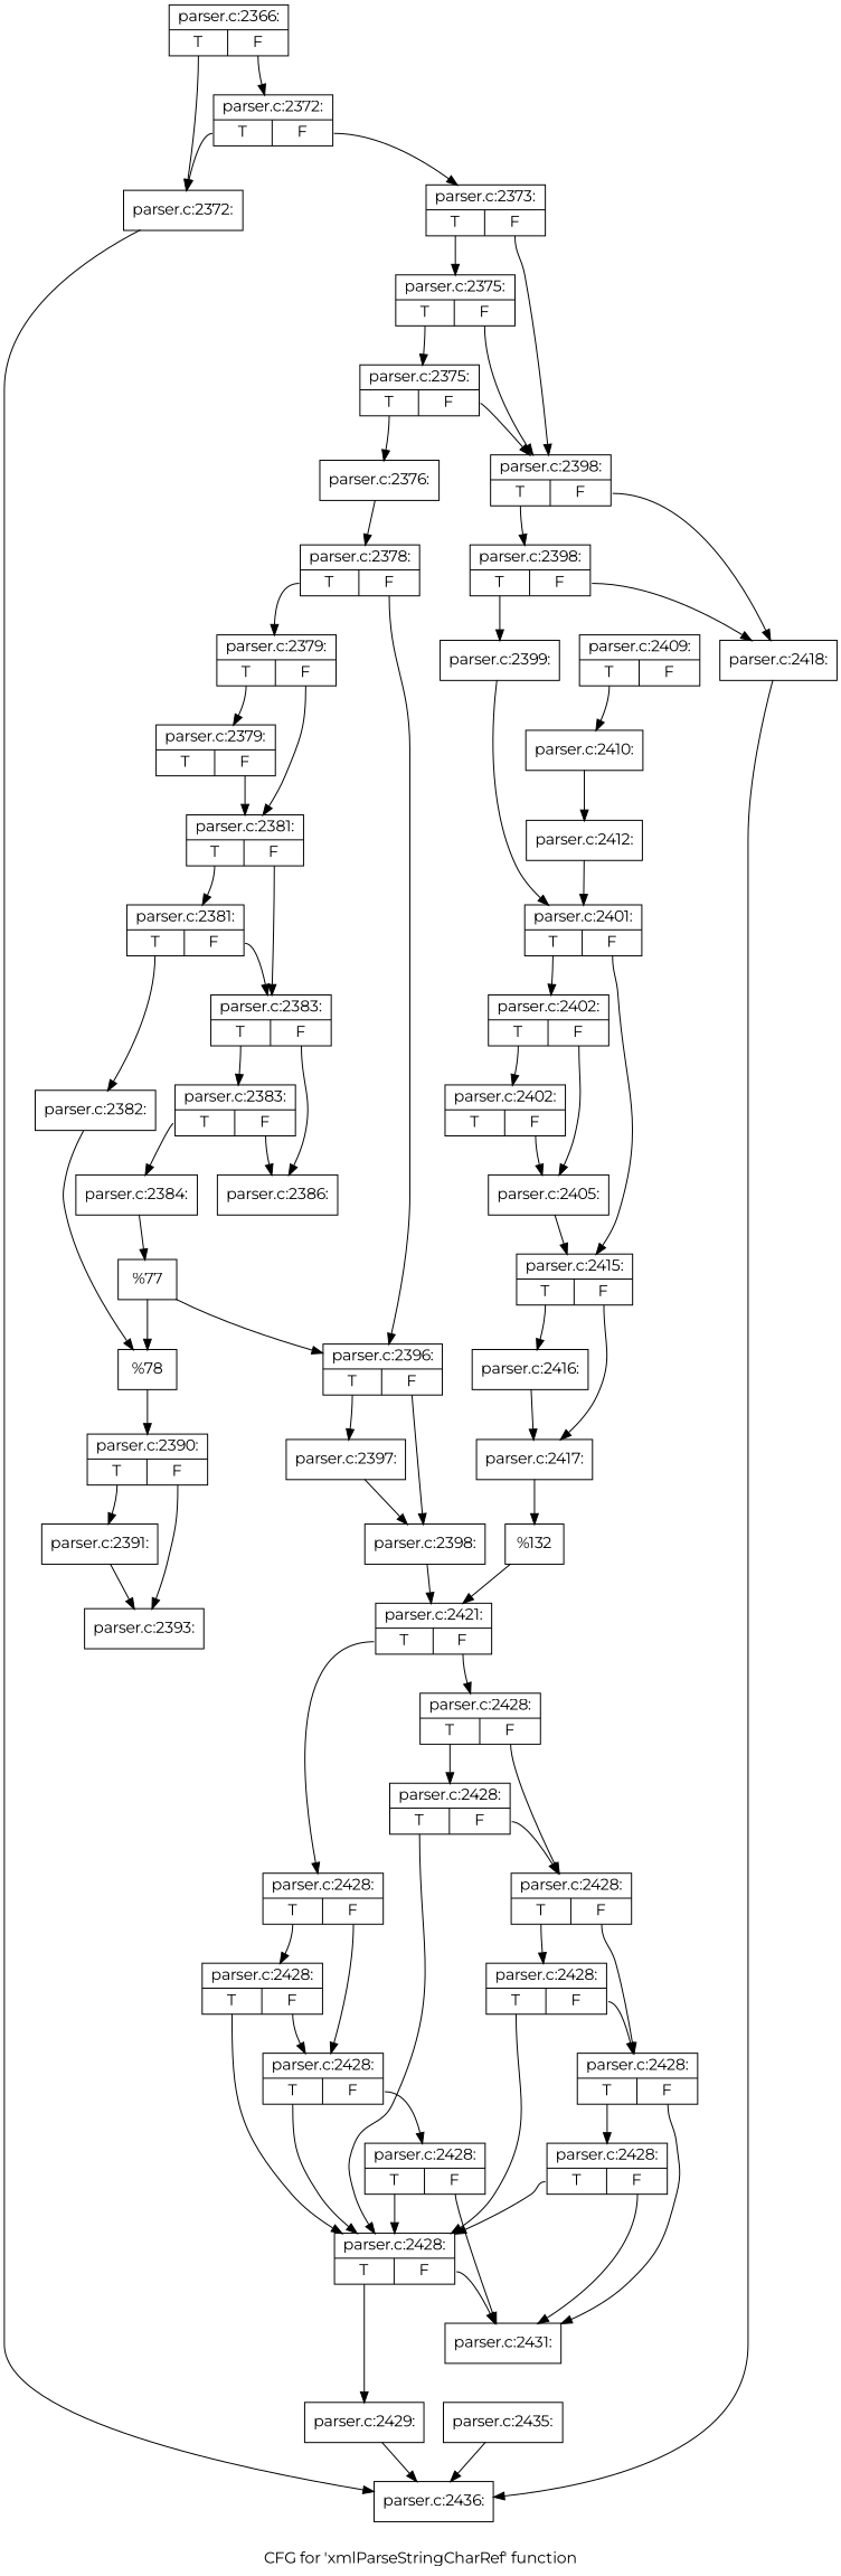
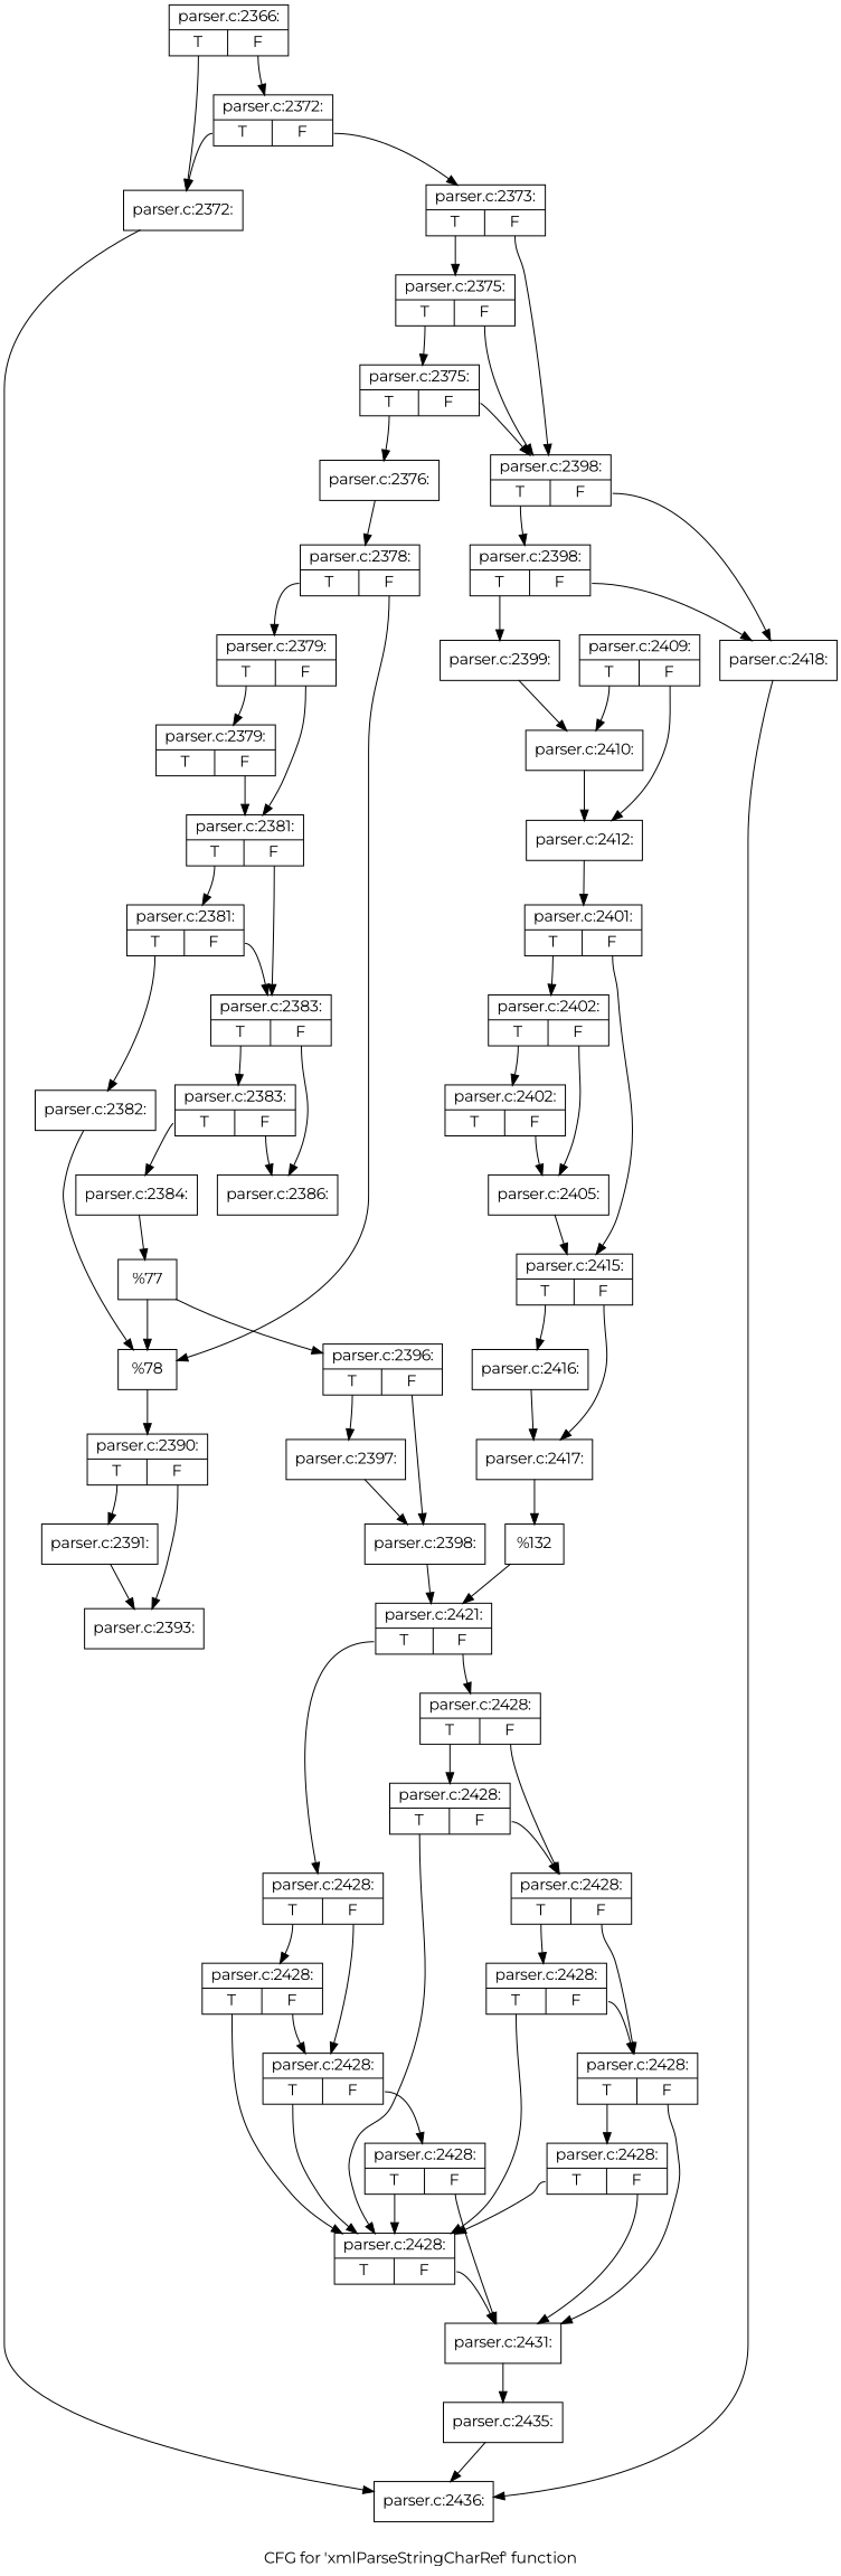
  digraph {
    fontname=Montserrat
    label="CFG for 'xmlParseStringCharRef' function"
    node [fontname=Montserrat shape=record]
    edge [fontname=Montserrat tailport=s0]
    n1 [label="{parser.c:2366:|{<s0>T|<s1>F}}"]
    n2 [label="{parser.c:2372:}"]
    n3 [label="{parser.c:2372:|{<s0>T|<s1>F}}"]
    n4 [label="{parser.c:2436:}"]
    n5 [label="{parser.c:2373:|{<s0>T|<s1>F}}"]
    n6 [label="{parser.c:2375:|{<s0>T|<s1>F}}"]
    n7 [label="{parser.c:2398:|{<s0>T|<s1>F}}"]
    n8 [label="{parser.c:2375:|{<s0>T|<s1>F}}"]
    n9 [label="{parser.c:2398:|{<s0>T|<s1>F}}"]
    n10 [label="{parser.c:2418:}"]
    n11 [label="{parser.c:2376:}"]
    n12 [label="{parser.c:2399:}"]
    n13 [label="{parser.c:2378:|{<s0>T|<s1>F}}"]
    n14 [label="{parser.c:2379:|{<s0>T|<s1>F}}"]
    n15 [label="{parser.c:2396:|{<s0>T|<s1>F}}"]
    n16 [label="{parser.c:2379:|{<s0>T|<s1>F}}"]
    n17 [label="{parser.c:2381:|{<s0>T|<s1>F}}"]
    n18 [label="{parser.c:2397:}"]
    n19 [label="{parser.c:2398:}"]
    n20 [label="{parser.c:2381:|{<s0>T|<s1>F}}"]
    n21 [label="{parser.c:2383:|{<s0>T|<s1>F}}"]
    n22 [label="{parser.c:2421:|{<s0>T|<s1>F}}"]
    n23 [label="{parser.c:2382:}"]
    n24 [label="{parser.c:2383:|{<s0>T|<s1>F}}"]
    n25 [label="{parser.c:2386:}"]
    n26 [label="{parser.c:2390:|{<s0>T|<s1>F}}"]
    n27 [label="{parser.c:2391:}"]
    n28 [label="{parser.c:2393:}"]
    n29 [label="{%78}"]
    n30 [label="{parser.c:2384:}"]
    n31 [label="{%77}"]
    n32 [label="{parser.c:2428:|{<s0>T|<s1>F}}"]
    n33 [label="{parser.c:2428:|{<s0>T|<s1>F}}"]
    n34 [label="{parser.c:2428:|{<s0>T|<s1>F}}"]
    n35 [label="{parser.c:2428:|{<s0>T|<s1>F}}"]
    n36 [label="{parser.c:2428:|{<s0>T|<s1>F}}"]
    n37 [label="{parser.c:2428:|{<s0>T|<s1>F}}"]
    n38 [label="{parser.c:2401:|{<s0>T|<s1>F}}"]
    n39 [label="{parser.c:2402:|{<s0>T|<s1>F}}"]
    n40 [label="{parser.c:2415:|{<s0>T|<s1>F}}"]
    n41 [label="{parser.c:2402:|{<s0>T|<s1>F}}"]
    n42 [label="{parser.c:2405:}"]
    n43 [label="{parser.c:2416:}"]
    n44 [label="{parser.c:2417:}"]
    n45 [label="{%132}"]
    n46 [label="{parser.c:2409:|{<s0>T|<s1>F}}"]
    n47 [label="{parser.c:2410:}"]
    n48 [label="{parser.c:2412:}"]
    n49 [label="{parser.c:2428:|{<s0>T|<s1>F}}"]
    n50 [label="{parser.c:2428:|{<s0>T|<s1>F}}"]
    n51 [label="{parser.c:2428:|{<s0>T|<s1>F}}"]
    n52 [label="{parser.c:2428:|{<s0>T|<s1>F}}"]
    n53 [label="{parser.c:2431:}"]
-   n54 [label="{parser.c:2429:}"]
    n55 [label="{parser.c:2435:}"]
    n56 [label="{parser.c:2428:|{<s0>T|<s1>F}}"]
    n1 -> n2
    n1 -> n3 [tailport=s1]
    n2 -> n4
    n3 -> n2
    n3 -> n5 [tailport=s1]
    n5 -> n6
    n5 -> n7 [tailport=s1]
    n6 -> n7 [tailport=s1]
    n6 -> n8
    n7 -> n9
    n7 -> n10 [tailport=s1]
    n8 -> n7 [tailport=s1]
    n8 -> n11
    n9 -> n10 [tailport=s1]
    n9 -> n12
    n10 -> n4
    n11 -> n13
-   n12 -> n38
+   n12 -> n47
    n13 -> n14
-   n13 -> n15 [tailport=s1]
+   n13 -> n29 [tailport=s1]
    n14 -> n16
    n14 -> n17 [tailport=s1]
    n15 -> n18
    n15 -> n19 [tailport=s1]
    n16 -> n17 [tailport=s1]
    n17 -> n20
    n17 -> n21 [tailport=s1]
    n18 -> n19
    n19 -> n22
    n20 -> n21 [tailport=s1]
    n20 -> n23
    n21 -> n24
    n21 -> n25 [tailport=s1]
    n22 -> n32
    n22 -> n33 [tailport=s1]
    n23 -> n29
    n24 -> n25 [tailport=s1]
    n24 -> n30
    n26 -> n27
    n26 -> n28 [tailport=s1]
    n27 -> n28
    n29 -> n26
    n30 -> n31
    n31 -> n15
    n31 -> n29
    n32 -> n34
    n32 -> n35 [tailport=s1]
    n33 -> n36
    n33 -> n37 [tailport=s1]
    n34 -> n35 [tailport=s1]
    n34 -> n49
    n35 -> n49
    n35 -> n50 [tailport=s1]
    n36 -> n37 [tailport=s1]
    n36 -> n49
    n37 -> n51
    n37 -> n52 [tailport=s1]
    n38 -> n39
    n38 -> n40 [tailport=s1]
    n39 -> n41
    n39 -> n42 [tailport=s1]
    n40 -> n43
    n40 -> n44 [tailport=s1]
    n41 -> n42 [tailport=s1]
    n42 -> n40
    n43 -> n44
    n44 -> n45
    n45 -> n22
    n46 -> n47
+   n46 -> n48 [tailport=s1]
    n47 -> n48
    n48 -> n38
    n49 -> n53 [tailport=s1]
-   n49 -> n54
    n50 -> n49
    n50 -> n53 [tailport=s1]
    n51 -> n49
    n51 -> n52 [tailport=s1]
    n52 -> n53 [tailport=s1]
    n52 -> n56
-   n54 -> n4
+   n53 -> n55
    n55 -> n4
    n56 -> n49
    n56 -> n53 [tailport=s1]
  }
